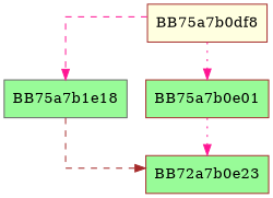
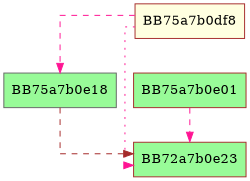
  digraph {
    splines=ortho
    node [color=brown fillcolor=palegreen shape=box style=filled]
    edge [color=deeppink style=dashed]
    BB75a7b0df8 [fillcolor=lightyellow]
-   BB75a7b0e18 [color=gray40 label=BB75a7b1e18]
+   BB75a7b0e18 [color=gray40]
    BB75a7b0e01
    n4 [label=BB72a7b0e23]
    BB75a7b0df8 -> BB75a7b0e18
-   BB75a7b0df8 -> BB75a7b0e01 [style=dotted]
+   BB75a7b0df8 -> n4 [style=dotted]
    BB75a7b0e18 -> n4 [color=brown]
-   BB75a7b0e01 -> n4 [style=dotted]
+   BB75a7b0e01 -> n4
  }
